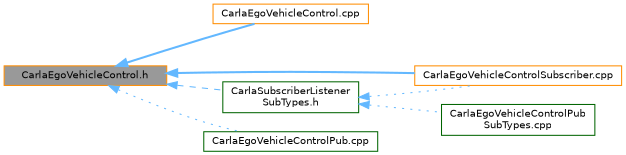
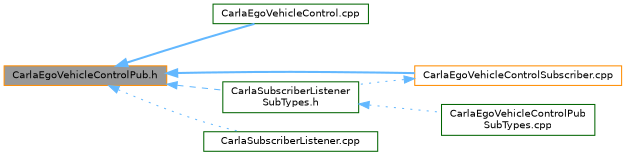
  digraph {
    rankdir=LR
    node [color=darkorange fillcolor=white fontname=Helvetica fontsize=10 shape=box style=filled]
    edge [color=steelblue1 dir=back fontname=Helvetica fontsize=10 labelfontname=Helvetica labelfontsize=10 style=dotted]
-   n1 [fillcolor=grey60 fontcolor=black height=0.2 label="CarlaEgoVehicleControl.h" width=0.4]
-   n2 [height=0.2 label="CarlaEgoVehicleControl.cpp" width=0.4]
+   n1 [fillcolor=grey60 fontcolor=black height=0.2 label="CarlaEgoVehicleControlPub.h" width=0.4]
+   n2 [color=darkgreen height=0.2 label="CarlaEgoVehicleControl.cpp" width=0.4]
    n3 [color=darkgreen height=0.2 label="CarlaSubscriberListener\lSubTypes.h" width=0.4]
    n4 [height=0.2 label="CarlaEgoVehicleControlSubscriber.cpp" width=0.4]
-   n5 [color=darkgreen height=0.2 label="CarlaEgoVehicleControlPub.cpp" width=0.4]
+   n5 [color=darkgreen height=0.2 label="CarlaSubscriberListener.cpp" width=0.4]
    n6 [color=darkgreen height=0.2 label="CarlaEgoVehicleControlPub\lSubTypes.cpp" width=0.4]
    n1 -> n2 [style=bold]
    n1 -> n3 [style=dashed]
    n1 -> n4 [style=bold]
    n1 -> n5
-   n3 -> n4
+   n4 -> n3
    n3 -> n6
  }
